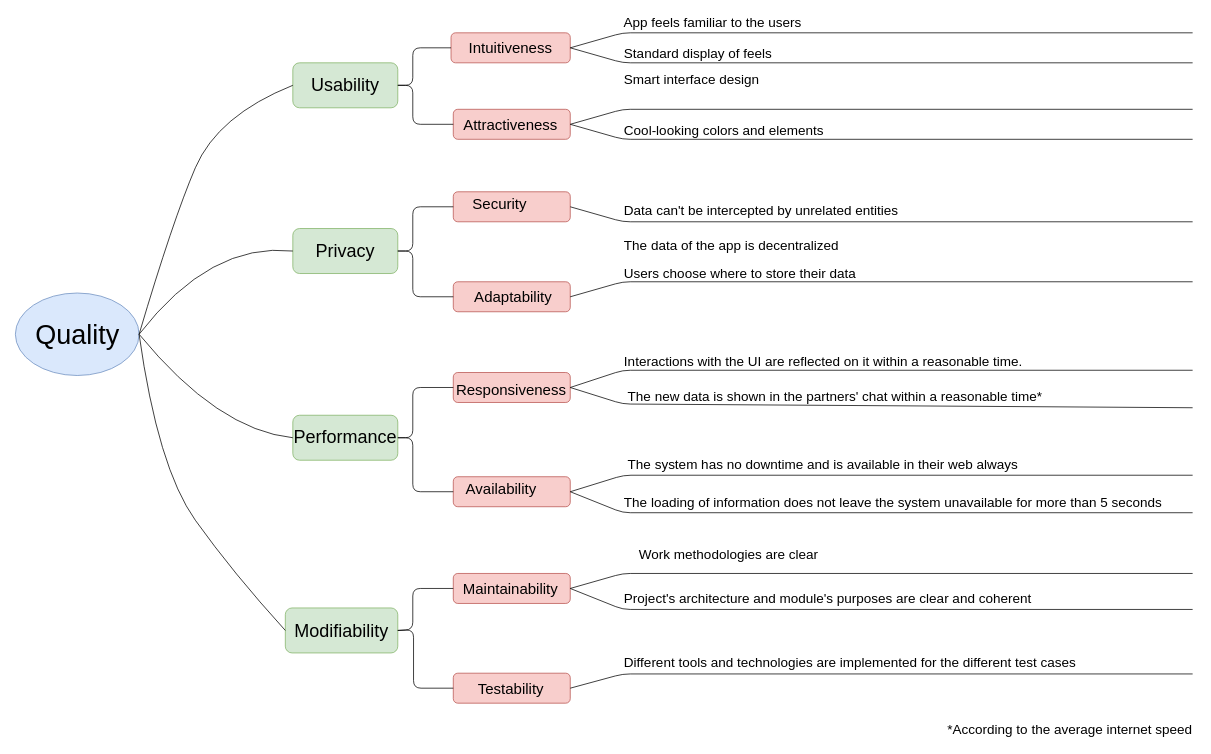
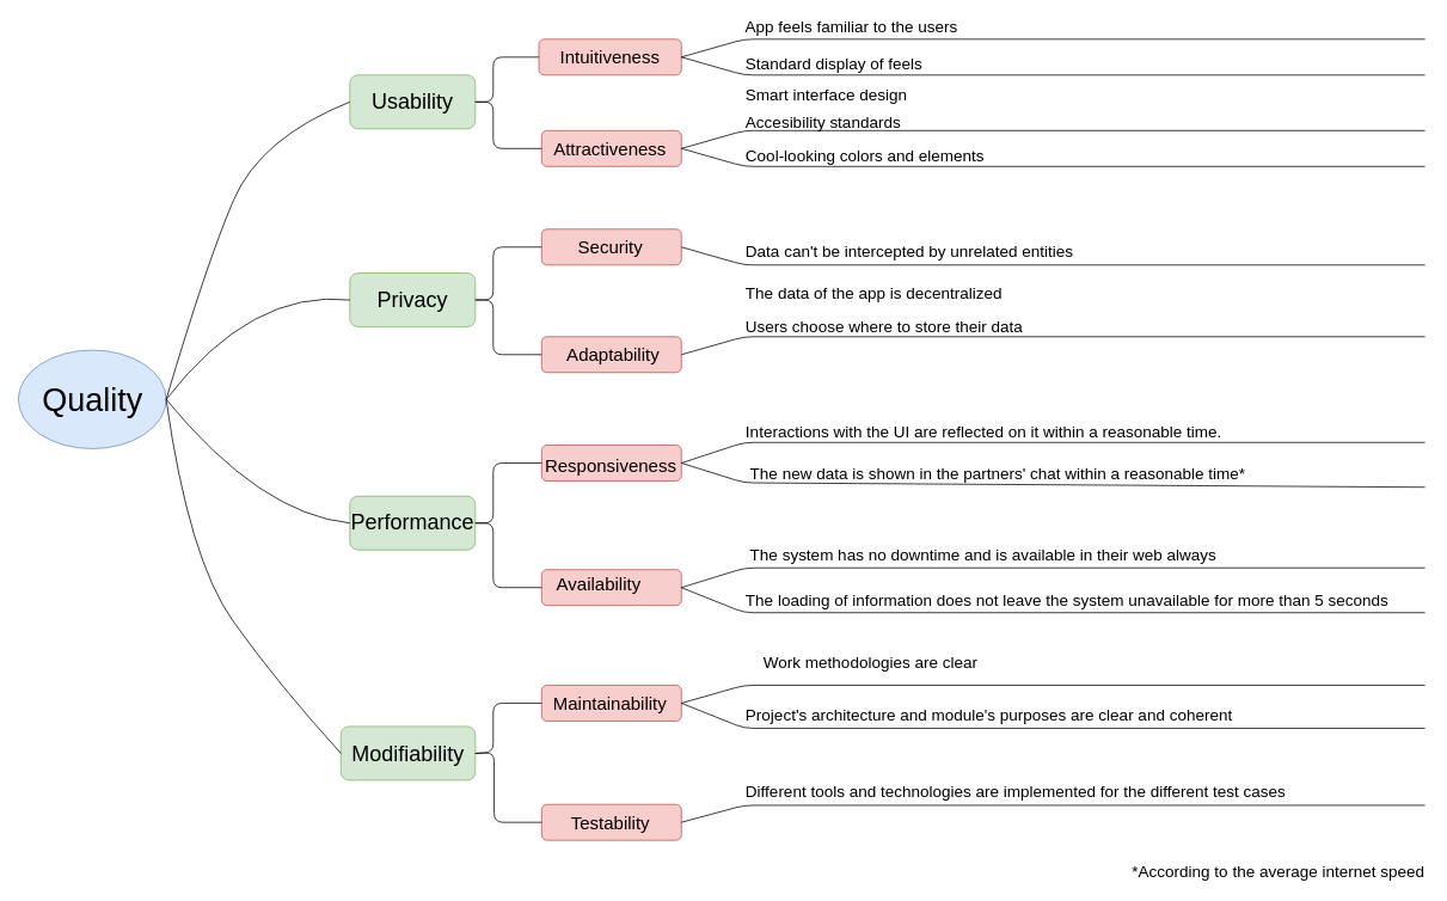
  <mxCell id="0" />
  <mxCell id="1" parent="0" />
  <mxCell id="2" value="" style="rounded=1;whiteSpace=wrap;html=1;fillColor=#f8cecc;strokeColor=#b85450;" vertex="1" parent="1"><mxGeometry x="604" y="897" width="156" height="40" as="geometry" /></mxCell>
  <mxCell id="3" value="" style="rounded=1;whiteSpace=wrap;html=1;fillColor=#f8cecc;strokeColor=#b85450;" vertex="1" parent="1"><mxGeometry x="604" y="764" width="156" height="40" as="geometry" /></mxCell>
  <mxCell id="4" value="" style="rounded=1;whiteSpace=wrap;html=1;fillColor=#f8cecc;strokeColor=#b85450;" vertex="1" parent="1"><mxGeometry x="604" y="635" width="156" height="40" as="geometry" /></mxCell>
  <mxCell id="5" value="" style="rounded=1;whiteSpace=wrap;html=1;fillColor=#f8cecc;strokeColor=#b85450;" vertex="1" parent="1"><mxGeometry x="604" y="375" width="156" height="40" as="geometry" /></mxCell>
  <mxCell id="6" value="" style="rounded=1;whiteSpace=wrap;html=1;fillColor=#f8cecc;strokeColor=#b85450;" vertex="1" parent="1"><mxGeometry x="604" y="145" width="156" height="40" as="geometry" /></mxCell>
  <mxCell id="7" value="" style="rounded=1;whiteSpace=wrap;html=1;fillColor=#f8cecc;strokeColor=#b85450;" vertex="1" parent="1"><mxGeometry x="601" width="159" height="40" as="geometry" y="43" /></mxCell>
  <mxCell id="8" value="" style="ellipse;whiteSpace=wrap;html=1;fillColor=#dae8fc;strokeColor=#6c8ebf;" vertex="1" parent="1"><mxGeometry x="20" y="390" width="165" height="110" as="geometry" /></mxCell>
  <mxCell id="9" value="&lt;font style=&quot;font-size: 36px&quot;&gt;Quality&lt;/font&gt;" style="text;html=1;strokeColor=none;fillColor=none;align=center;verticalAlign=middle;whiteSpace=wrap;rounded=0;" vertex="1" parent="1"><mxGeometry x="82.5" y="435" width="40" height="20" as="geometry" /></mxCell>
  <mxCell id="10" value="" style="rounded=1;whiteSpace=wrap;html=1;fillColor=#d5e8d4;strokeColor=#82b366;" vertex="1" parent="1"><mxGeometry x="390" y="83" width="140" height="60" as="geometry" /></mxCell>
  <mxCell id="11" value="&lt;font style=&quot;font-size: 24px&quot;&gt;Usability&lt;/font&gt;" style="text;html=1;strokeColor=none;fillColor=none;align=center;verticalAlign=middle;whiteSpace=wrap;rounded=0;" vertex="1" parent="1"><mxGeometry x="440" y="103" width="40" height="20" as="geometry" /></mxCell>
  <mxCell id="12" value="&lt;font style=&quot;font-size: 20px&quot;&gt;Attractiveness&lt;br&gt;&lt;/font&gt;" style="text;html=1;strokeColor=none;fillColor=none;align=center;verticalAlign=middle;whiteSpace=wrap;rounded=0;" vertex="1" parent="1"><mxGeometry x="616" y="155" width="129" height="20" as="geometry" /></mxCell>
  <mxCell id="13" value="&lt;font style=&quot;font-size: 20px&quot;&gt;Availability&lt;/font&gt;" style="text;html=1;strokeColor=none;fillColor=none;align=center;verticalAlign=middle;whiteSpace=wrap;rounded=0;" vertex="1" parent="1"><mxGeometry x="617.5" y="640" width="100" height="20" as="geometry" /></mxCell>
  <mxCell id="14" value="" style="rounded=1;whiteSpace=wrap;html=1;fillColor=#d5e8d4;strokeColor=#82b366;" vertex="1" parent="1"><mxGeometry x="390" y="553" width="140" height="60" as="geometry" /></mxCell>
  <mxCell id="15" value="&lt;font style=&quot;font-size: 24px&quot;&gt;Performance&lt;/font&gt;" style="text;html=1;strokeColor=none;fillColor=none;align=center;verticalAlign=middle;whiteSpace=wrap;rounded=0;" vertex="1" parent="1"><mxGeometry x="440" y="573" width="40" height="20" as="geometry" /></mxCell>
  <mxCell id="16" value="" style="rounded=1;whiteSpace=wrap;html=1;fillColor=#d5e8d4;strokeColor=#82b366;" vertex="1" parent="1"><mxGeometry x="390" y="304" width="140" height="60" as="geometry" /></mxCell>
  <mxCell id="17" value="&lt;font style=&quot;font-size: 24px&quot;&gt;Privacy&lt;/font&gt;" style="text;html=1;strokeColor=none;fillColor=none;align=center;verticalAlign=middle;whiteSpace=wrap;rounded=0;" vertex="1" parent="1"><mxGeometry x="420" y="324" width="80" height="20" as="geometry" /></mxCell>
  <mxCell id="18" value="&lt;font style=&quot;font-size: 18px&quot;&gt;App feels familiar to the users&lt;/font&gt;" style="text;html=1;strokeColor=none;fillColor=none;align=center;verticalAlign=middle;whiteSpace=wrap;rounded=0;" vertex="1" parent="1"><mxGeometry x="830" y="20" width="240" height="20" as="geometry" /></mxCell>
  <mxCell id="19" value="&lt;div&gt;&lt;font style=&quot;font-size: 20px&quot;&gt;Intuitiveness&lt;/font&gt;&lt;/div&gt;" style="text;html=1;strokeColor=none;fillColor=none;align=center;verticalAlign=middle;whiteSpace=wrap;rounded=0;" vertex="1" parent="1"><mxGeometry x="621" y="53" width="119" height="20" as="geometry" /></mxCell>
  <mxCell id="20" value="" style="rounded=1;whiteSpace=wrap;html=1;fillColor=#d5e8d4;strokeColor=#82b366;" vertex="1" parent="1"><mxGeometry x="380" y="810" width="150" height="60" as="geometry" /></mxCell>
  <mxCell id="21" value="&lt;font style=&quot;font-size: 24px&quot;&gt;Modifiability&lt;/font&gt;" style="text;html=1;strokeColor=none;fillColor=none;align=center;verticalAlign=middle;whiteSpace=wrap;rounded=0;" vertex="1" parent="1"><mxGeometry x="390" y="831" width="130" height="20" as="geometry" /></mxCell>
  <mxCell id="22" value="" style="curved=1;endArrow=none;html=1;endFill=0;entryX=0;entryY=0.5;entryDx=0;entryDy=0;exitX=1;exitY=0.5;exitDx=0;exitDy=0;" edge="1" parent="1" source="8" target="10"><mxGeometry width="50" height="50" relative="1" as="geometry"><mxPoint x="130" y="453" as="sourcePoint" /><mxPoint x="370" y="743" as="targetPoint" /><Array as="points"><mxPoint x="230" y="293" /><mxPoint x="290" y="153" /></Array></mxGeometry></mxCell>
  <mxCell id="23" value="&lt;div style=&quot;font-size: 18px&quot;&gt;Standard display of feels&lt;/div&gt;" style="text;html=1;resizable=0;points=[];autosize=1;align=left;verticalAlign=top;spacingTop=-4;" vertex="1" parent="1"><mxGeometry x="830" y="58" width="250" height="20" as="geometry" /></mxCell>
  <mxCell id="24" value="&lt;font style=&quot;font-size: 18px&quot;&gt;Smart interface design&lt;/font&gt;" style="text;html=1;resizable=0;points=[];autosize=1;align=left;verticalAlign=top;spacingTop=-4;" vertex="1" parent="1"><mxGeometry x="830" y="93" width="200" height="20" as="geometry" /></mxCell>
+ <mxCell id="25" value="&lt;font style=&quot;font-size: 18px&quot;&gt;Accesibility standards&lt;/font&gt;" style="text;html=1;resizable=0;points=[];autosize=1;align=left;verticalAlign=top;spacingTop=-4;" vertex="1" parent="1"><mxGeometry x="830" y="123" width="190" height="20" as="geometry" /></mxCell>
  <mxCell id="26" value="" style="rounded=1;whiteSpace=wrap;html=1;fillColor=#f8cecc;strokeColor=#b85450;" vertex="1" parent="1"><mxGeometry x="604" y="255" width="156" height="40" as="geometry" /></mxCell>
- <mxCell id="27" value="&lt;font style=&quot;font-size: 20px&quot;&gt;Security&lt;/font&gt;" style="text;html=1;strokeColor=none;fillColor=none;align=center;verticalAlign=middle;whiteSpace=wrap;rounded=0;" vertex="1" parent="1"><mxGeometry x="625.5" y="260" width="80" height="20" as="geometry" /></mxCell>
+ <mxCell id="27" value="&lt;font style=&quot;font-size: 20px&quot;&gt;Security&lt;/font&gt;" style="text;html=1;strokeColor=none;fillColor=none;align=center;verticalAlign=middle;whiteSpace=wrap;rounded=0;" vertex="1" parent="1"><mxGeometry x="640.5" y="265" width="80" height="20" as="geometry" /></mxCell>
  <mxCell id="28" value="" style="endArrow=none;html=1;entryX=0;entryY=0.5;entryDx=0;entryDy=0;exitX=1;exitY=0.5;exitDx=0;exitDy=0;" edge="1" parent="1" source="10" target="6"><mxGeometry width="50" height="50" relative="1" as="geometry"><mxPoint x="590" y="113" as="sourcePoint" /><mxPoint x="80" y="793" as="targetPoint" /><Array as="points"><mxPoint x="550" y="113" /><mxPoint x="550" y="165" /></Array></mxGeometry></mxCell>
  <mxCell id="29" value="" style="endArrow=none;html=1;entryX=0;entryY=0.5;entryDx=0;entryDy=0;exitX=1;exitY=0.5;exitDx=0;exitDy=0;" edge="1" parent="1" source="10" target="7"><mxGeometry width="50" height="50" relative="1" as="geometry"><mxPoint x="530" y="63" as="sourcePoint" /><mxPoint x="580" y="73" as="targetPoint" /><Array as="points"><mxPoint x="550" y="113" /><mxPoint x="550" y="63" /></Array></mxGeometry></mxCell>
  <mxCell id="30" value="" style="endArrow=none;html=1;exitX=1;exitY=0.5;exitDx=0;exitDy=0;" edge="1" parent="1" source="7"><mxGeometry width="50" height="50" relative="1" as="geometry"><mxPoint x="790" y="63" as="sourcePoint" /><mxPoint x="1590" as="targetPoint" y="43" /><Array as="points"><mxPoint x="830" y="43" /></Array></mxGeometry></mxCell>
  <mxCell id="31" value="" style="endArrow=none;html=1;exitX=1;exitY=0.5;exitDx=0;exitDy=0;" edge="1" parent="1" source="7"><mxGeometry width="50" height="50" relative="1" as="geometry"><mxPoint x="680" y="73" as="sourcePoint" /><mxPoint x="1590" y="83" as="targetPoint" /><Array as="points"><mxPoint x="830" y="83" /></Array></mxGeometry></mxCell>
  <mxCell id="32" value="" style="endArrow=none;html=1;exitX=1;exitY=0.5;exitDx=0;exitDy=0;" edge="1" parent="1" source="6"><mxGeometry width="50" height="50" relative="1" as="geometry"><mxPoint x="710" y="225" as="sourcePoint" /><mxPoint x="1590" y="145" as="targetPoint" /><Array as="points"><mxPoint x="830" y="145" /></Array></mxGeometry></mxCell>
  <mxCell id="33" value="" style="endArrow=none;html=1;exitX=1;exitY=0.5;exitDx=0;exitDy=0;" edge="1" parent="1" source="6"><mxGeometry width="50" height="50" relative="1" as="geometry"><mxPoint x="701.286" y="180.143" as="sourcePoint" /><mxPoint x="1590" y="185" as="targetPoint" /><Array as="points"><mxPoint x="830" y="185" /></Array></mxGeometry></mxCell>
  <mxCell id="34" value="&lt;font style=&quot;font-size: 18px&quot;&gt;Cool-looking colors and elements&lt;br&gt;&lt;/font&gt;" style="text;html=1;resizable=0;points=[];autosize=1;align=left;verticalAlign=top;spacingTop=-4;" vertex="1" parent="1"><mxGeometry x="830" y="161" width="280" height="20" as="geometry" /></mxCell>
  <mxCell id="35" value="" style="endArrow=none;html=1;entryX=0;entryY=0.5;entryDx=0;entryDy=0;exitX=1;exitY=0.5;exitDx=0;exitDy=0;" edge="1" parent="1" source="16" target="26"><mxGeometry width="50" height="50" relative="1" as="geometry"><mxPoint x="514.5" y="355" as="sourcePoint" /><mxPoint x="605.224" y="304.793" as="targetPoint" /><Array as="points"><mxPoint x="550" y="334" /><mxPoint x="550" y="275" /></Array></mxGeometry></mxCell>
  <mxCell id="36" value="&lt;font style=&quot;font-size: 20px&quot;&gt;Adaptability&lt;/font&gt;" style="text;html=1;strokeColor=none;fillColor=none;align=center;verticalAlign=middle;whiteSpace=wrap;rounded=0;" vertex="1" parent="1"><mxGeometry x="664" y="385" width="40" height="20" as="geometry" /></mxCell>
  <mxCell id="37" value="" style="endArrow=none;html=1;entryX=0;entryY=0.5;entryDx=0;entryDy=0;exitX=1;exitY=0.5;exitDx=0;exitDy=0;" edge="1" parent="1" source="16" target="5"><mxGeometry width="50" height="50" relative="1" as="geometry"><mxPoint x="510" y="335" as="sourcePoint" /><mxPoint x="604.172" y="404.793" as="targetPoint" /><Array as="points"><mxPoint x="550" y="334" /><mxPoint x="550" y="395" /></Array></mxGeometry></mxCell>
  <mxCell id="38" value="" style="endArrow=none;html=1;exitX=1;exitY=0.5;exitDx=0;exitDy=0;" edge="1" parent="1" source="26"><mxGeometry width="50" height="50" relative="1" as="geometry"><mxPoint x="710.224" y="274.793" as="sourcePoint" /><mxPoint x="1590" y="295" as="targetPoint" /><Array as="points"><mxPoint x="830" y="295" /></Array></mxGeometry></mxCell>
  <mxCell id="39" value="" style="curved=1;endArrow=none;html=1;endFill=0;entryX=0;entryY=0.5;entryDx=0;entryDy=0;exitX=1;exitY=0.5;exitDx=0;exitDy=0;" edge="1" parent="1" source="8" target="16"><mxGeometry width="50" height="50" relative="1" as="geometry"><mxPoint x="205.207" y="347.966" as="sourcePoint" /><mxPoint x="399.69" y="123.138" as="targetPoint" /><Array as="points"><mxPoint x="280" y="322" /></Array></mxGeometry></mxCell>
  <mxCell id="40" value="&lt;font style=&quot;font-size: 18px&quot;&gt;The data of the app is decentralized&lt;/font&gt;" style="text;html=1;resizable=0;points=[];autosize=1;align=left;verticalAlign=top;spacingTop=-4;" vertex="1" parent="1"><mxGeometry x="830" y="314" width="300" height="20" as="geometry" /></mxCell>
  <mxCell id="41" value="&lt;font style=&quot;font-size: 18px&quot;&gt;Data can't be intercepted by unrelated entities&lt;/font&gt;" style="text;html=1;resizable=0;points=[];autosize=1;align=left;verticalAlign=top;spacingTop=-4;" vertex="1" parent="1"><mxGeometry x="830" y="267" width="380" height="20" as="geometry" /></mxCell>
  <mxCell id="42" value="&lt;font style=&quot;font-size: 18px&quot;&gt;Users choose where to store their data&lt;/font&gt;" style="text;html=1;resizable=0;points=[];autosize=1;align=left;verticalAlign=top;spacingTop=-4;" vertex="1" parent="1"><mxGeometry x="830" y="352" width="320" height="20" as="geometry" /></mxCell>
  <mxCell id="43" value="" style="endArrow=none;html=1;exitX=1;exitY=0.5;exitDx=0;exitDy=0;" edge="1" parent="1" source="5"><mxGeometry width="50" height="50" relative="1" as="geometry"><mxPoint x="360" y="855" as="sourcePoint" /><mxPoint x="1590" y="375" as="targetPoint" /><Array as="points"><mxPoint x="830" y="375" /></Array></mxGeometry></mxCell>
  <mxCell id="44" value="" style="curved=1;endArrow=none;html=1;endFill=0;entryX=0;entryY=0.5;entryDx=0;entryDy=0;exitX=1;exitY=0.5;exitDx=0;exitDy=0;" edge="1" parent="1" source="8" target="14"><mxGeometry width="50" height="50" relative="1" as="geometry"><mxPoint x="205.207" y="347.966" as="sourcePoint" /><mxPoint x="399.69" y="323.138" as="targetPoint" /><Array as="points"><mxPoint x="290" y="573" /></Array></mxGeometry></mxCell>
  <mxCell id="45" value="&lt;font style=&quot;font-size: 18px&quot;&gt;Interactions with the UI &lt;font style=&quot;font-size: 18px&quot;&gt;&lt;font style=&quot;font-size: 18px&quot;&gt;are reflected on&lt;/font&gt; it within a reasonable time.&lt;/font&gt;&lt;/font&gt;" style="text;html=1;resizable=0;points=[];autosize=1;align=left;verticalAlign=top;spacingTop=-4;" vertex="1" parent="1"><mxGeometry x="830" y="469" width="550" height="20" as="geometry" /></mxCell>
  <mxCell id="46" value="&lt;font style=&quot;font-size: 18px&quot;&gt;The loading of information does not leave the system unavailable for more than 5 seconds&lt;/font&gt;" style="text;html=1;resizable=0;points=[];autosize=1;align=left;verticalAlign=top;spacingTop=-4;" vertex="1" parent="1"><mxGeometry x="830" y="657" width="730" height="20" as="geometry" /></mxCell>
  <mxCell id="47" value="&lt;font style=&quot;font-size: 18px&quot;&gt;The system has no downtime and is available in their web always&lt;/font&gt;" style="text;html=1;resizable=0;points=[];autosize=1;align=left;verticalAlign=top;spacingTop=-4;" vertex="1" parent="1"><mxGeometry x="835" y="606" width="540" height="20" as="geometry" /></mxCell>
  <mxCell id="48" value="&lt;font style=&quot;font-size: 18px&quot;&gt;The new data is shown in the partners' chat within a reasonable time*&lt;/font&gt;" style="text;html=1;resizable=0;points=[];autosize=1;align=left;verticalAlign=top;spacingTop=-4;" vertex="1" parent="1"><mxGeometry x="835" y="515" width="570" height="20" as="geometry" /></mxCell>
  <mxCell id="49" value="" style="rounded=1;whiteSpace=wrap;html=1;fillColor=#f8cecc;strokeColor=#b85450;" vertex="1" parent="1"><mxGeometry x="604" y="496" width="156" height="40" as="geometry" /></mxCell>
  <mxCell id="50" value="" style="endArrow=none;html=1;entryX=0;entryY=0.5;entryDx=0;entryDy=0;exitX=1;exitY=0.5;exitDx=0;exitDy=0;" edge="1" parent="1" source="14" target="49"><mxGeometry width="50" height="50" relative="1" as="geometry"><mxPoint x="490.167" y="569.167" as="sourcePoint" /><mxPoint x="584.333" y="510.833" as="targetPoint" /><Array as="points"><mxPoint x="550" y="583" /><mxPoint x="550" y="516" /></Array></mxGeometry></mxCell>
  <mxCell id="51" value="&lt;font style=&quot;font-size: 20px&quot;&gt;Responsiveness&lt;/font&gt;" style="text;html=1;" vertex="1" parent="1"><mxGeometry x="606" y="501" width="153" height="30" as="geometry" /></mxCell>
  <mxCell id="52" value="" style="endArrow=none;html=1;exitX=1;exitY=0.5;exitDx=0;exitDy=0;" edge="1" parent="1" source="49"><mxGeometry width="50" height="50" relative="1" as="geometry"><mxPoint x="776.833" y="525.333" as="sourcePoint" /><mxPoint x="1590" y="493" as="targetPoint" /><Array as="points"><mxPoint x="830" y="493" /></Array></mxGeometry></mxCell>
  <mxCell id="53" value="" style="endArrow=none;html=1;exitX=1;exitY=0.5;exitDx=0;exitDy=0;" edge="1" parent="1" source="49"><mxGeometry width="50" height="50" relative="1" as="geometry"><mxPoint x="776.833" y="530.333" as="sourcePoint" /><mxPoint x="1590" y="543" as="targetPoint" /><Array as="points"><mxPoint x="830" y="538" /></Array></mxGeometry></mxCell>
  <mxCell id="54" value="" style="endArrow=none;html=1;exitX=1;exitY=0.5;exitDx=0;exitDy=0;" edge="1" parent="1" source="4"><mxGeometry width="50" height="50" relative="1" as="geometry"><mxPoint x="760.167" y="659.333" as="sourcePoint" /><mxPoint x="1590" y="633" as="targetPoint" /><Array as="points"><mxPoint x="831" y="633" /></Array></mxGeometry></mxCell>
  <mxCell id="55" value="" style="endArrow=none;html=1;exitX=1;exitY=0.5;exitDx=0;exitDy=0;" edge="1" parent="1" source="4"><mxGeometry width="50" height="50" relative="1" as="geometry"><mxPoint x="750" y="653" as="sourcePoint" /><mxPoint x="1590" y="683" as="targetPoint" /><Array as="points"><mxPoint x="830" y="683" /></Array></mxGeometry></mxCell>
  <mxCell id="56" value="" style="endArrow=none;html=1;entryX=0;entryY=0.5;entryDx=0;entryDy=0;exitX=1;exitY=0.5;exitDx=0;exitDy=0;" edge="1" parent="1" source="14" target="4"><mxGeometry width="50" height="50" relative="1" as="geometry"><mxPoint x="600" y="583" as="sourcePoint" /><mxPoint x="621.333" y="665.833" as="targetPoint" /><Array as="points"><mxPoint x="550" y="583" /><mxPoint x="550" y="655" /></Array></mxGeometry></mxCell>
  <mxCell id="57" value="&lt;font style=&quot;font-size: 20px&quot;&gt;Testability&lt;/font&gt;" style="text;html=1;strokeColor=none;fillColor=none;align=center;verticalAlign=middle;whiteSpace=wrap;rounded=0;" vertex="1" parent="1"><mxGeometry x="631.5" y="907" width="98" height="20" as="geometry" /></mxCell>
  <mxCell id="58" value="&lt;font style=&quot;font-size: 20px&quot;&gt;Maintainability&lt;/font&gt;" style="text;html=1;strokeColor=none;fillColor=none;align=center;verticalAlign=middle;whiteSpace=wrap;rounded=0;" vertex="1" parent="1"><mxGeometry x="613" y="774" width="135" height="20" as="geometry" /></mxCell>
  <mxCell id="59" value="" style="curved=1;endArrow=none;html=1;endFill=0;entryX=0;entryY=0.5;entryDx=0;entryDy=0;exitX=1;exitY=0.5;exitDx=0;exitDy=0;" edge="1" parent="1" source="8" target="20"><mxGeometry width="50" height="50" relative="1" as="geometry"><mxPoint x="140.167" y="612" as="sourcePoint" /><mxPoint x="345.167" y="750.333" as="targetPoint" /><Array as="points"><mxPoint x="210" y="623" /><mxPoint x="310" y="763" /></Array></mxGeometry></mxCell>
  <mxCell id="60" value="" style="endArrow=none;html=1;exitX=1;exitY=0.5;exitDx=0;exitDy=0;entryX=0;entryY=0.5;entryDx=0;entryDy=0;" edge="1" parent="1" source="20" target="3"><mxGeometry width="50" height="50" relative="1" as="geometry"><mxPoint x="531.667" y="851.333" as="sourcePoint" /><mxPoint x="590" y="774" as="targetPoint" /><Array as="points"><mxPoint x="550" y="839" /><mxPoint x="550" y="784" /></Array></mxGeometry></mxCell>
  <mxCell id="61" value="" style="endArrow=none;html=1;entryX=0;entryY=0.5;entryDx=0;entryDy=0;exitX=1;exitY=0.5;exitDx=0;exitDy=0;" edge="1" parent="1" source="20" target="2"><mxGeometry width="50" height="50" relative="1" as="geometry"><mxPoint x="520.167" y="869.833" as="sourcePoint" /><mxPoint x="594.333" y="941.5" as="targetPoint" /><Array as="points"><mxPoint x="551" y="839" /><mxPoint x="551" y="917" /></Array></mxGeometry></mxCell>
  <mxCell id="62" value="&lt;font style=&quot;font-size: 18px&quot;&gt;Work methodologies are clear&lt;/font&gt;" style="text;html=1;resizable=0;points=[];autosize=1;align=left;verticalAlign=top;spacingTop=-4;" vertex="1" parent="1"><mxGeometry x="850" y="726" width="250" height="20" as="geometry" /></mxCell>
  <mxCell id="63" value="&lt;font style=&quot;font-size: 18px&quot;&gt;&lt;font&gt;Project's architecture and m&lt;/font&gt;odule's purposes are clear and coherent&lt;/font&gt;" style="text;html=1;resizable=0;points=[];autosize=1;align=left;verticalAlign=top;spacingTop=-4;" vertex="1" parent="1"><mxGeometry x="830" y="785" width="560" height="20" as="geometry" /></mxCell>
  <mxCell id="64" value="&lt;font style=&quot;font-size: 18px&quot;&gt;Different tools and technologies are implemented for the different test cases&lt;/font&gt;" style="text;html=1;resizable=0;points=[];autosize=1;align=left;verticalAlign=top;spacingTop=-4;" vertex="1" parent="1"><mxGeometry x="830" y="870" width="620" height="20" as="geometry" /></mxCell>
  <mxCell id="65" value="" style="endArrow=none;html=1;exitX=1;exitY=0.5;exitDx=0;exitDy=0;" edge="1" parent="1" source="3"><mxGeometry width="50" height="50" relative="1" as="geometry"><mxPoint x="779.667" y="786" as="sourcePoint" /><mxPoint x="1590" y="764" as="targetPoint" /><Array as="points"><mxPoint x="830" y="764" /></Array></mxGeometry></mxCell>
  <mxCell id="66" value="" style="endArrow=none;html=1;exitX=1;exitY=0.5;exitDx=0;exitDy=0;" edge="1" parent="1" source="3"><mxGeometry width="50" height="50" relative="1" as="geometry"><mxPoint x="770.167" y="784" as="sourcePoint" /><mxPoint x="1590" y="812" as="targetPoint" /><Array as="points"><mxPoint x="830" y="812" /></Array></mxGeometry></mxCell>
  <mxCell id="67" value="" style="endArrow=none;html=1;exitX=1;exitY=0.5;exitDx=0;exitDy=0;" edge="1" parent="1" source="2"><mxGeometry width="50" height="50" relative="1" as="geometry"><mxPoint x="769.667" y="898.333" as="sourcePoint" /><mxPoint x="1590" y="898" as="targetPoint" /><Array as="points"><mxPoint x="830" y="898" /></Array></mxGeometry></mxCell>
  <mxCell id="68" value="&lt;font style=&quot;font-size: 18px&quot;&gt;*According to the average internet speed&lt;/font&gt;" style="text;html=1;strokeColor=none;fillColor=none;align=center;verticalAlign=middle;whiteSpace=wrap;rounded=0;" vertex="1" parent="1"><mxGeometry x="1260" y="963" width="333" height="20" as="geometry" /></mxCell>
